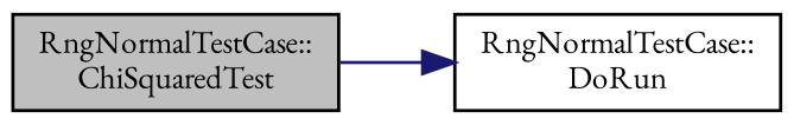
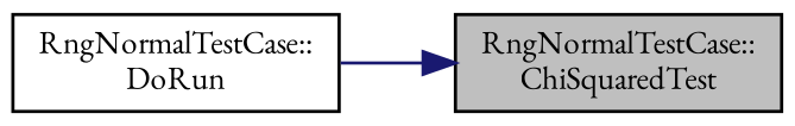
  digraph {
    rankdir=RL
    fontname="EB Garamond"
    node [color=black fontname="EB Garamond" fontsize=10 shape=record style=filled]
    n1 [fillcolor=grey75 fontcolor=black height=0.2 label="RngNormalTestCase::\lChiSquaredTest" width=0.4]
    n2 [fillcolor=white height=0.2 label="RngNormalTestCase::\lDoRun" width=0.4]
-   n2 -> n1 [color=midnightblue dir=back fontname="EB Garamond" fontsize=10 labelfontname=Helvetica labelfontsize=10 style=solid]
+   n1 -> n2 [color=midnightblue dir=back fontname="EB Garamond" fontsize=10 labelfontname=Helvetica labelfontsize=10 style=solid]
  }
